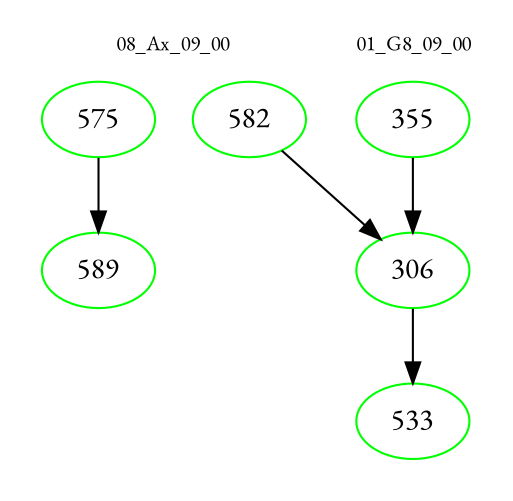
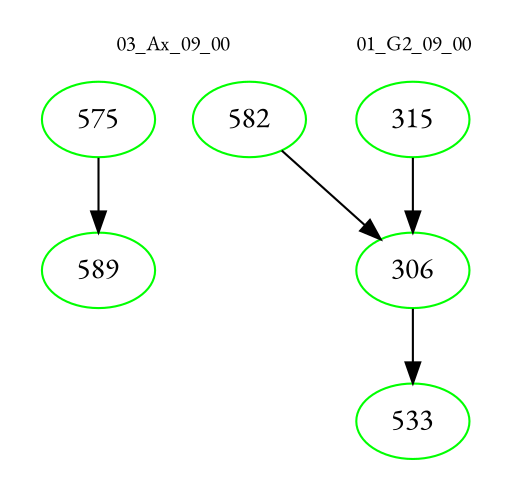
  digraph {
    fontname="EB Garamond"
    node [color=green fontname="EB Garamond"]
    edge [color=black fontname="EB Garamond"]
    n1 [label=582]
    n2 [label=575]
    n3 [label=589]
-   n4 [label=355]
+   n4 [label=315]
    n5 [label=306]
    n6 [label=533]
    subgraph cluster_1 {
      color=white
      fontsize=10
-     label="08_Ax_09_00"
+     label="03_Ax_09_00"
      n1
      n2
      n3
    }
    subgraph cluster_2 {
      color=white
      fontsize=10
-     label="01_G8_09_00"
+     label="01_G2_09_00"
      n4
      n5
      n6
    }
    n1 -> n5
    n2 -> n3
    n4 -> n5
    n5 -> n6
  }
